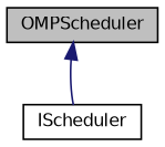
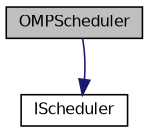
  digraph {
    node [color=black fontname=Helvetica fontsize=10 shape=record style=filled]
    n1 [fillcolor=grey75 fontcolor=black height=0.2 label=OMPScheduler width=0.4]
    n2 [fillcolor=white height=0.2 label=IScheduler width=0.4]
-   n1 -> n2 [color=midnightblue dir=back fontname=Helvetica fontsize=10 labelfontname=Helvetica labelfontsize=10 style=solid]
+   n2 -> n1 [color=midnightblue dir=back fontname=Helvetica fontsize=10 labelfontname=Helvetica labelfontsize=10 style=solid]
  }
